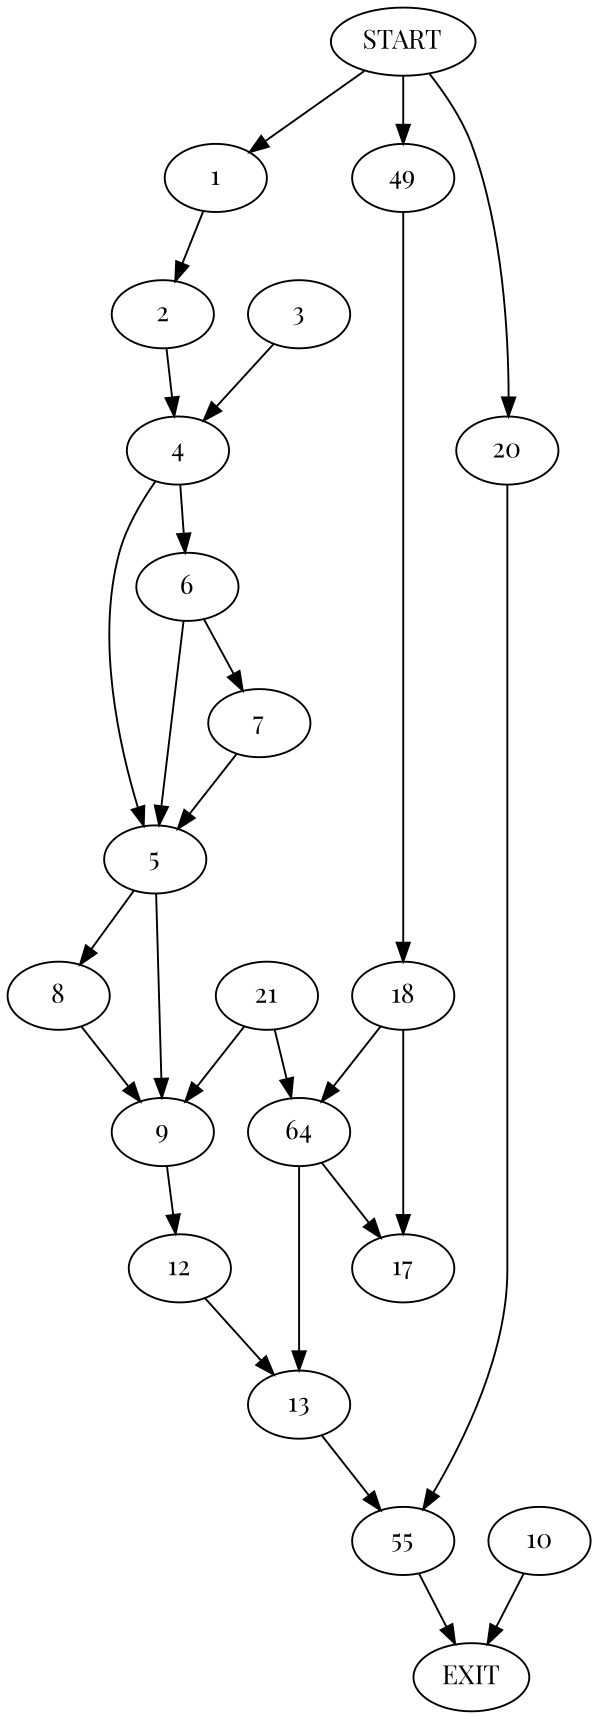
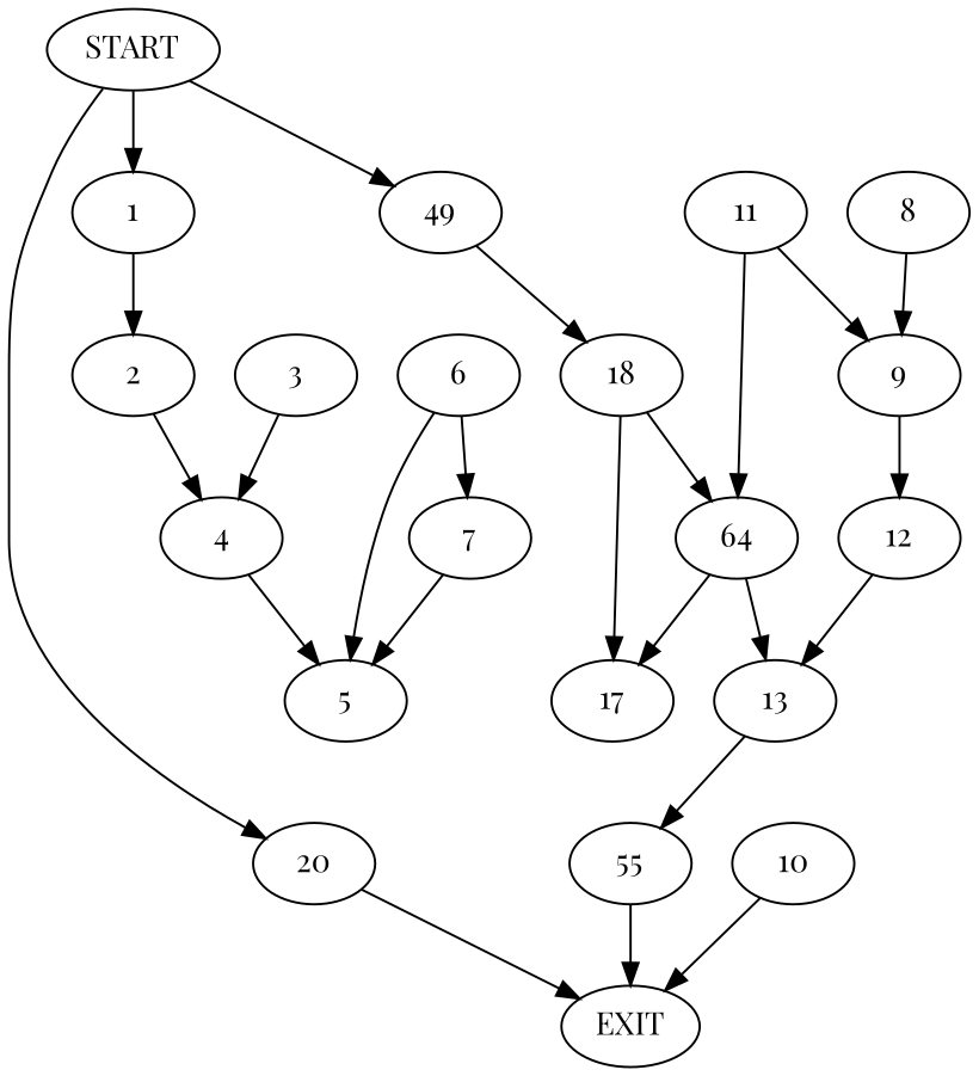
  digraph {
    fontname="Playfair Display"
    node [fontname="Playfair Display"]
    edge [fontname="Playfair Display"]
    n1 [label=START]
    1
    n3 [label=49]
    20
    2
    18
    n7 [label=55]
    n8 [label=EXIT]
    4
    3
    5
    6
    8
    9
    7
    12
    10
-   11 [label=21]
+   11
    n19 [label=64]
    13
    17
    n1 -> 1
    n1 -> n3
    n1 -> 20
    1 -> 2
    n3 -> 18
-   20 -> n7
+   20 -> n8
    2 -> 4
    18 -> n19
    18 -> 17
    n7 -> n8
    4 -> 5
-   4 -> 6
    3 -> 4
-   5 -> 8
-   5 -> 9
    6 -> 5
    6 -> 7
    8 -> 9
    9 -> 12
    7 -> 5
    12 -> 13
    10 -> n8
    11 -> 9
    11 -> n19
    n19 -> 13
    n19 -> 17
    13 -> n7
  }
